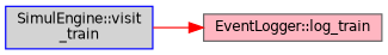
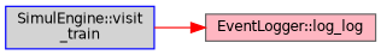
  digraph {
    rankdir=RL
    node [fontname=Helvetica fontsize=10 shape=record style=filled]
-   n1 [color=gray40 fillcolor=lightpink fontcolor=black height=0.2 label="EventLogger::log_train" width=0.4]
+   n1 [color=gray40 fillcolor=lightpink fontcolor=black height=0.2 label="EventLogger::log_log" width=0.4]
    n2 [color=blue fillcolor=lightgrey height=0.2 label="SimulEngine::visit\l_train" width=0.4]
    n1 -> n2 [color=red dir=back fontname=Helvetica fontsize=10 labelfontname=Helvetica labelfontsize=10 style=solid]
  }
